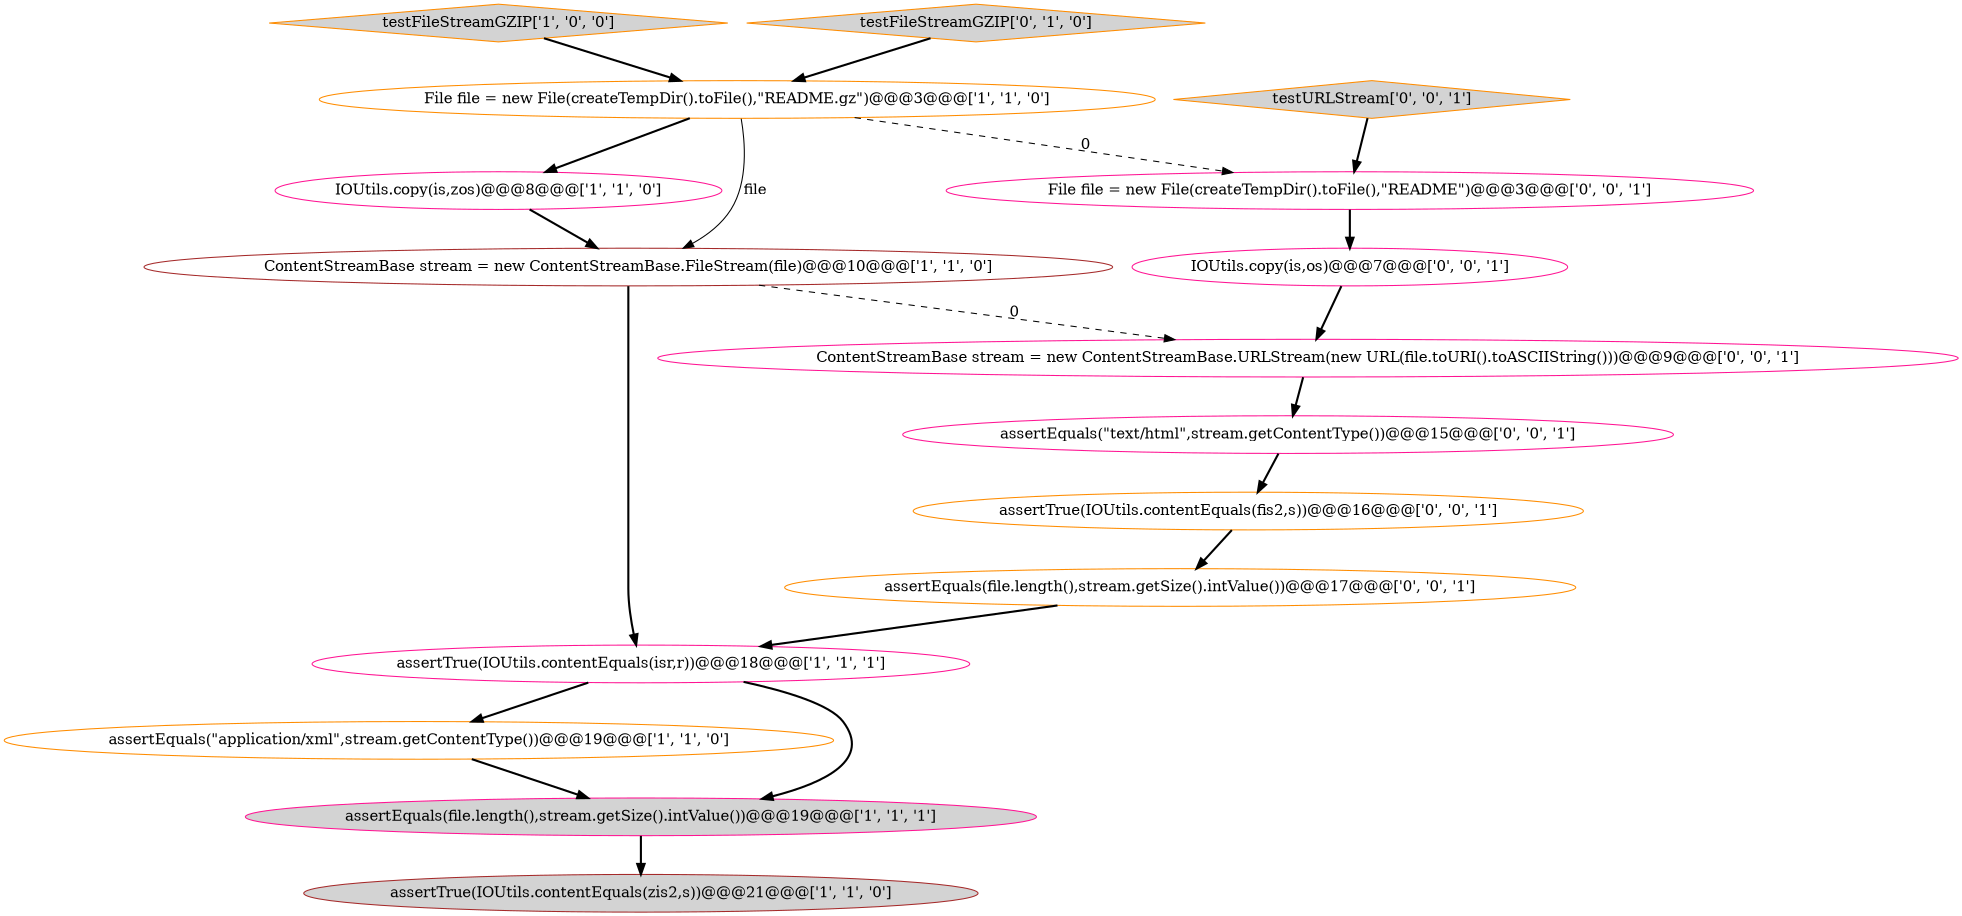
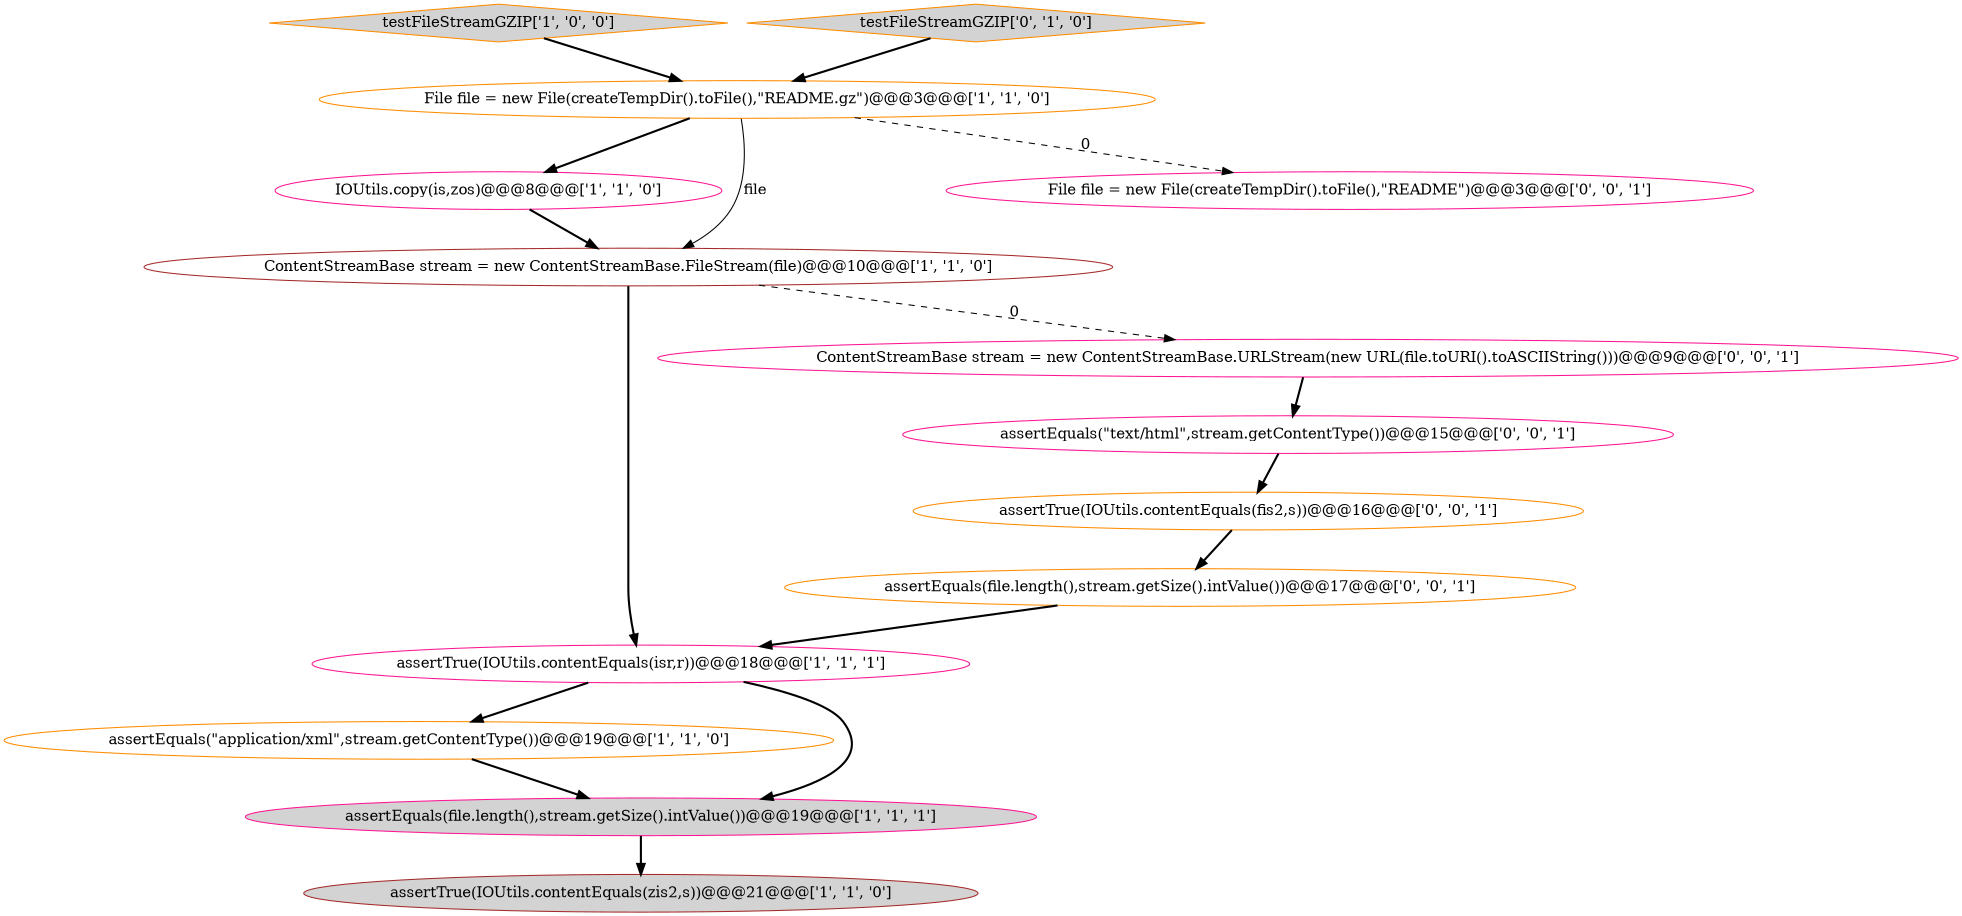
  digraph {
    node [color=darkorange fillcolor=white shape=ellipse style=filled]
    edge [style=bold]
    n1 [label="assertEquals(file.length(),stream.getSize().intValue())@@@17@@@['0', '0', '1']"]
    n2 [color=deeppink label="assertTrue(IOUtils.contentEquals(isr,r))@@@18@@@['1', '1', '1']"]
    n3 [label="assertEquals(\"application/xml\",stream.getContentType())@@@19@@@['1', '1', '0']"]
    n4 [color=deeppink fillcolor=lightgray label="assertEquals(file.length(),stream.getSize().intValue())@@@19@@@['1', '1', '1']"]
    n5 [fillcolor=lightgray label="testFileStreamGZIP['1', '0', '0']" shape=diamond]
    n6 [label="File file = new File(createTempDir().toFile(),\"README.gz\")@@@3@@@['1', '1', '0']"]
    n7 [color=deeppink label="IOUtils.copy(is,zos)@@@8@@@['1', '1', '0']"]
    n8 [color=brown label="ContentStreamBase stream = new ContentStreamBase.FileStream(file)@@@10@@@['1', '1', '0']"]
    n9 [color=deeppink label="File file = new File(createTempDir().toFile(),\"README\")@@@3@@@['0', '0', '1']"]
    n10 [color=deeppink label="ContentStreamBase stream = new ContentStreamBase.URLStream(new URL(file.toURI().toASCIIString()))@@@9@@@['0', '0', '1']"]
-   n11 [fillcolor=lightgray label="testURLStream['0', '0', '1']" shape=diamond]
-   n12 [color=deeppink label="IOUtils.copy(is,os)@@@7@@@['0', '0', '1']"]
    n13 [color=deeppink label="assertEquals(\"text/html\",stream.getContentType())@@@15@@@['0', '0', '1']"]
    n14 [label="assertTrue(IOUtils.contentEquals(fis2,s))@@@16@@@['0', '0', '1']"]
    n15 [color=brown fillcolor=lightgray label="assertTrue(IOUtils.contentEquals(zis2,s))@@@21@@@['1', '1', '0']"]
    n16 [fillcolor=lightgray label="testFileStreamGZIP['0', '1', '0']" shape=diamond]
    n1 -> n2
    n2 -> n3
    n2 -> n4
    n3 -> n4
    n4 -> n15
    n5 -> n6
    n6 -> n7
    n6 -> n8 [label=file style=solid]
    n6 -> n9 [label=0 style=dashed]
    n7 -> n8
    n8 -> n2
    n8 -> n10 [label=0 style=dashed]
-   n9 -> n12
    n10 -> n13
-   n11 -> n9
-   n12 -> n10
    n13 -> n14
    n14 -> n1
    n16 -> n6
  }
